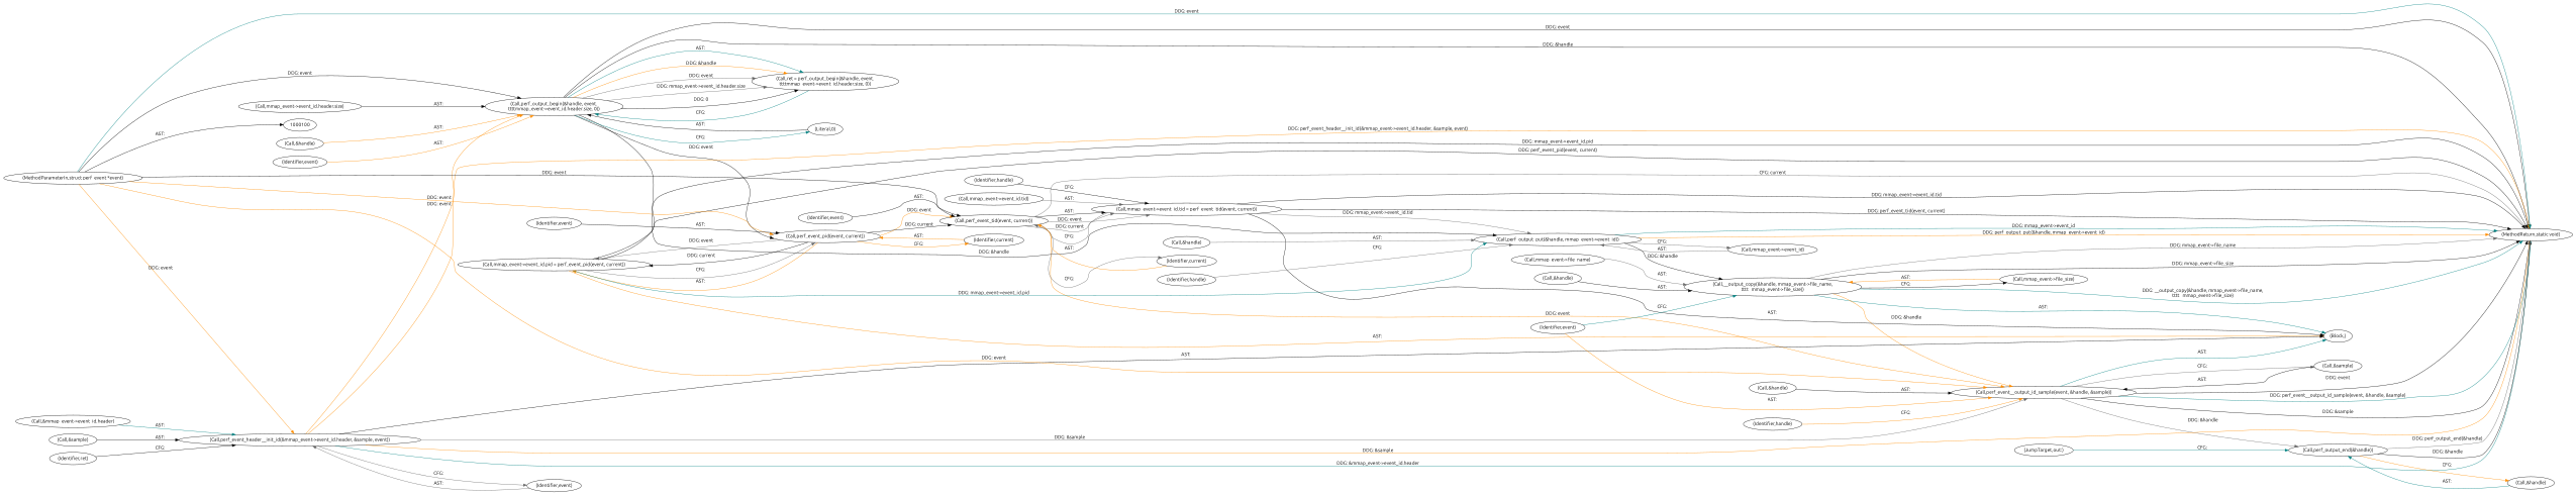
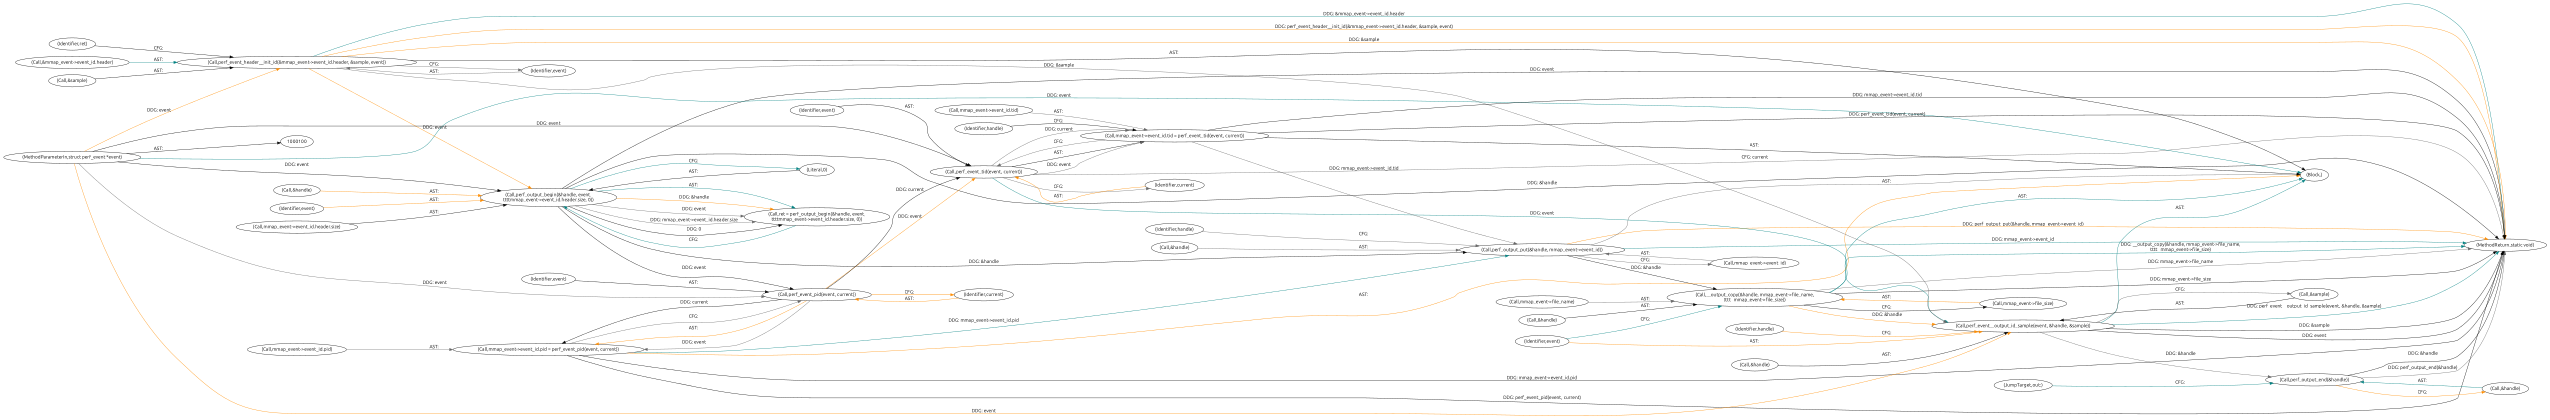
  digraph {
    fontname=Ubuntu
    rankdir=LR
    node [fontname=Ubuntu]
    edge [color=black fontname=Ubuntu]
    n1 [label="(Call,perf_output_put(&handle, mmap_event->event_id))"]
    n2 [label="(Call,__output_copy(&handle, mmap_event->file_name,\n\t\t\t\t   mmap_event->file_size))"]
    n3 [label="(MethodReturn,static void)"]
    n4 [label="(Block,)"]
    n5 [label="(Call,mmap_event->event_id)"]
    n6 [label="(Call,perf_event__output_id_sample(event, &handle, &sample))"]
    n7 [label="(Call,mmap_event->file_size)"]
    n8 [label="(Call,perf_output_begin(&handle, event,\n\t\t\t\tmmap_event->event_id.header.size, 0))"]
    n9 [label="(Call,perf_event_pid(event, current))"]
    n10 [label="(Literal,0)"]
    n11 [label="(Call,ret = perf_output_begin(&handle, event,\n\t\t\t\tmmap_event->event_id.header.size, 0))"]
    n12 [label="(Call,perf_event_tid(event, current))"]
    n13 [label="(Call,mmap_event->event_id.pid = perf_event_pid(event, current))"]
    n14 [label="(Identifier,current)"]
    n15 [label="(Call,perf_event_header__init_id(&mmap_event->event_id.header, &sample, event))"]
    n16 [label="(Identifier,event)"]
    n17 [label="(Call,perf_output_end(&handle))"]
    n18 [label="(Call,&sample)"]
    n19 [label="(MethodParameterIn,struct perf_event *event)"]
    1000100
    n21 [label="(Call,mmap_event->event_id.tid = perf_event_tid(event, current))"]
    n22 [label="(Identifier,current)"]
    n23 [label="(Call,&handle)"]
+   n24 [label="(Call,mmap_event->event_id.pid)"]
    n25 [label="(Call,mmap_event->event_id.tid)"]
    n26 [label="(Call,&sample)"]
    n27 [label="(Call,&handle)"]
    n28 [label="(Identifier,event)"]
    n29 [label="(Call,&handle)"]
    n30 [label="(Call,mmap_event->file_name)"]
    n31 [label="(Call,&handle)"]
    n32 [label="(Identifier,event)"]
    n33 [label="(Identifier,ret)"]
    n34 [label="(Call,&handle)"]
    n35 [label="(Identifier,handle)"]
    n36 [label="(Call,&mmap_event->event_id.header)"]
    n37 [label="(Identifier,event)"]
    n38 [label="(Call,mmap_event->event_id.header.size)"]
    n39 [label="(JumpTarget,out:)"]
    n40 [label="(Identifier,event)"]
    n41 [label="(Identifier,handle)"]
    n42 [label="(Identifier,handle)"]
    n1 -> n2 [label="DDG: &handle"]
    n1 -> n3 [color=darkorange label="DDG: perf_output_put(&handle, mmap_event->event_id)"]
    n1 -> n3 [color=teal label="DDG: mmap_event->event_id"]
+   n1 -> n4 [color=gray40 label="AST: "]
    n1 -> n5 [color=gray40 label="CFG: "]
    n2 -> n3 [label="DDG: mmap_event->file_size"]
    n2 -> n3 [color=teal label="DDG: __output_copy(&handle, mmap_event->file_name,\n\t\t\t\t   mmap_event->file_size)"]
    n2 -> n3 [color=gray40 label="DDG: mmap_event->file_name"]
    n2 -> n4 [color=teal label="AST: "]
    n2 -> n6 [color=darkorange label="DDG: &handle"]
    n2 -> n7 [label="CFG: "]
    n5 -> n1 [color=gray40 label="AST: "]
    n6 -> n3 [label="DDG: &sample"]
    n6 -> n3 [label="DDG: event"]
    n6 -> n3 [color=teal label="DDG: perf_event__output_id_sample(event, &handle, &sample)"]
    n6 -> n4 [color=teal label="AST: "]
    n6 -> n17 [color=gray40 label="DDG: &handle"]
    n6 -> n18 [color=gray40 label="CFG: "]
    n7 -> n2 [color=darkorange label="AST: "]
    n8 -> n1 [label="DDG: &handle"]
    n8 -> n3 [label="DDG: event"]
    n8 -> n3 [label="DDG: &handle"]
    n8 -> n9 [label="DDG: event"]
    n8 -> n10 [color=teal label="CFG: "]
    n8 -> n11 [color=teal label="AST: "]
    n8 -> n11 [color=darkorange label="DDG: &handle"]
    n8 -> n11 [color=gray40 label="DDG: event"]
    n8 -> n11 [color=gray40 label="DDG: mmap_event->event_id.header.size"]
    n8 -> n11 [label="DDG: 0"]
    n9 -> n12 [color=darkorange label="DDG: event"]
    n9 -> n12 [label="DDG: current"]
    n9 -> n13 [color=darkorange label="AST: "]
    n9 -> n13 [color=gray40 label="DDG: event"]
    n9 -> n13 [label="DDG: current"]
    n9 -> n14 [color=darkorange label="CFG: "]
    n10 -> n8 [label="AST: "]
    n11 -> n8 [color=teal label="CFG: "]
    n12 -> n3 [color=gray40 label="CFG: current"]
-   n12 -> n6 [color=darkorange label="DDG: event"]
+   n12 -> n6 [color=teal label="DDG: event"]
    n12 -> n21 [label="AST: "]
    n12 -> n21 [color=gray40 label="DDG: event"]
    n12 -> n21 [color=gray40 label="DDG: current"]
    n12 -> n22 [color=gray40 label="CFG: "]
    n13 -> n1 [color=teal label="DDG: mmap_event->event_id.pid"]
    n13 -> n3 [label="DDG: mmap_event->event_id.pid"]
    n13 -> n3 [label="DDG: perf_event_pid(event, current)"]
    n13 -> n4 [color=darkorange label="AST: "]
    n13 -> n9 [color=gray40 label="CFG: "]
    n14 -> n9 [color=darkorange label="AST: "]
    n15 -> n3 [color=teal label="DDG: &mmap_event->event_id.header"]
    n15 -> n3 [color=darkorange label="DDG: perf_event_header__init_id(&mmap_event->event_id.header, &sample, event)"]
    n15 -> n3 [color=darkorange label="DDG: &sample"]
    n15 -> n4 [label="AST: "]
    n15 -> n6 [color=gray40 label="DDG: &sample"]
    n15 -> n8 [color=darkorange label="DDG: event"]
    n15 -> n16 [color=gray40 label="CFG: "]
    n16 -> n15 [color=gray40 label="AST: "]
    n17 -> n3 [label="DDG: &handle"]
    n17 -> n3 [color=gray40 label="DDG: perf_output_end(&handle)"]
    n17 -> n23 [color=darkorange label="CFG: "]
    n18 -> n6 [label="AST: "]
-   n19 -> n3 [color=teal label="DDG: event"]
+   n19 -> n4 [color=teal label="DDG: event"]
    n19 -> n6 [color=darkorange label="DDG: event"]
    n19 -> n8 [label="DDG: event"]
-   n19 -> n9 [color=darkorange label="DDG: event"]
+   n19 -> n9 [color=gray40 label="DDG: event"]
    n19 -> n12 [label="DDG: event"]
    n19 -> n15 [color=darkorange label="DDG: event"]
    n19 -> 1000100 [label="AST: "]
    n21 -> n1 [color=gray40 label="DDG: mmap_event->event_id.tid"]
    n21 -> n3 [label="DDG: mmap_event->event_id.tid"]
    n21 -> n3 [label="DDG: perf_event_tid(event, current)"]
    n21 -> n4 [label="AST: "]
    n21 -> n12 [color=gray40 label="CFG: "]
    n22 -> n12 [color=darkorange label="AST: "]
    n23 -> n17 [color=teal label="AST: "]
+   n24 -> n13 [color=gray40 label="AST: "]
    n25 -> n21 [color=gray40 label="AST: "]
    n26 -> n15 [label="AST: "]
    n27 -> n8 [color=darkorange label="AST: "]
    n28 -> n9 [label="AST: "]
    n29 -> n1 [color=gray40 label="AST: "]
    n30 -> n2 [color=gray40 label="AST: "]
    n31 -> n6 [label="AST: "]
    n32 -> n12 [label="AST: "]
    n33 -> n15 [label="CFG: "]
    n34 -> n2 [label="AST: "]
    n35 -> n1 [color=gray40 label="CFG: "]
    n36 -> n15 [color=teal label="AST: "]
    n37 -> n8 [color=darkorange label="AST: "]
    n38 -> n8 [label="AST: "]
    n39 -> n17 [color=teal label="CFG: "]
    n40 -> n2 [color=teal label="CFG: "]
    n40 -> n6 [color=darkorange label="AST: "]
    n41 -> n21 [label="CFG: "]
    n42 -> n6 [color=darkorange label="CFG: "]
  }
